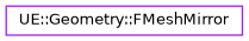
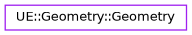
  digraph {
    rankdir=LR
-   n1 [color=purple fillcolor=white fontname=Helvetica fontsize=10 height=0.2 label="UE::Geometry::FMeshMirror" shape=box style=filled width=0.4]
+   n1 [color=purple fillcolor=white fontname=Helvetica fontsize=10 height=0.2 label="UE::Geometry::Geometry" shape=box style=filled width=0.4]
  }
